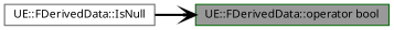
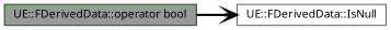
  digraph {
    rankdir=LR
    fontname="Noto Sans"
    node [fontname="Noto Sans" fontsize=10 shape=box style=filled]
    n1 [color=darkgreen fillcolor=grey60 fontcolor=black height=0.2 label="UE::FDerivedData::operator bool" width=0.4]
    n2 [color=gray40 fillcolor=white height=0.2 label="UE::FDerivedData::IsNull" width=0.4]
-   n2 -> n1 [color=black fontname="Noto Sans" fontsize=10 labelfontname=Helvetica labelfontsize=10 style=bold arrowhead=vee]
+   n1 -> n2 [color=black fontname="Noto Sans" fontsize=10 labelfontname=Helvetica labelfontsize=10 style=bold arrowhead=vee]
  }
